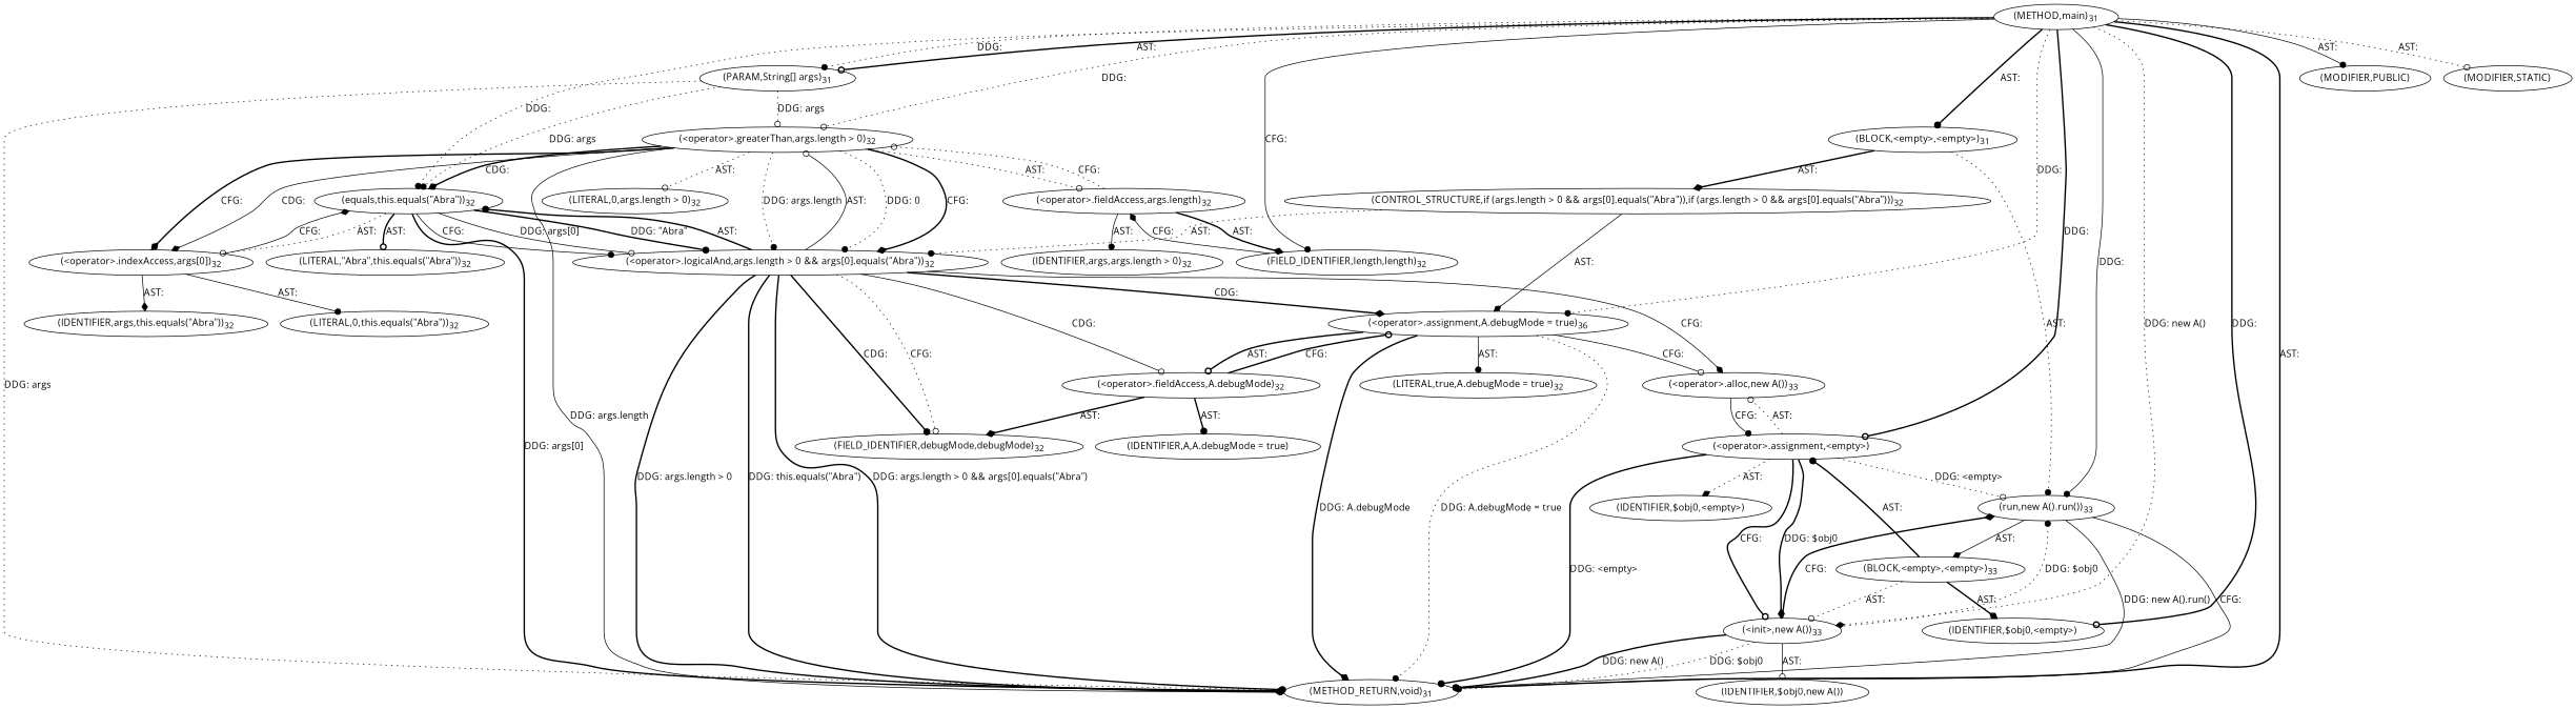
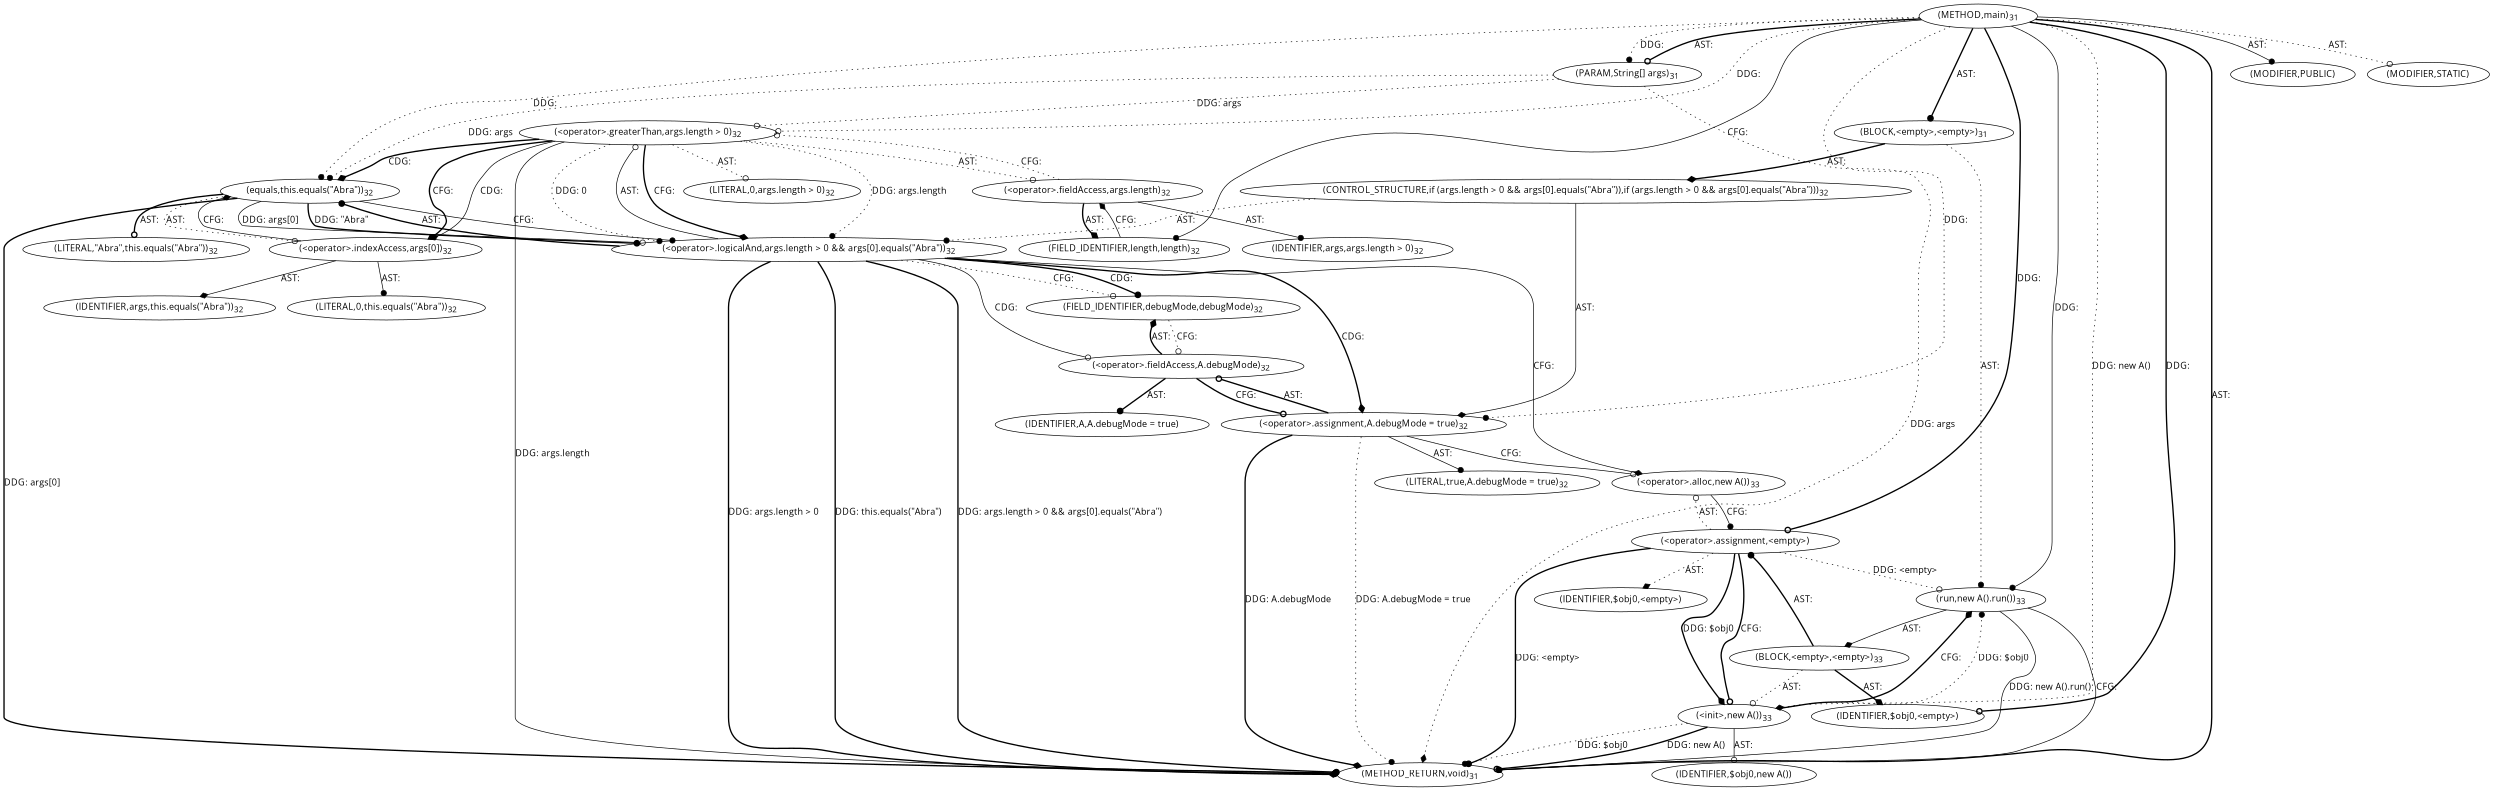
  digraph {
    fontname="Open Sans"
    node [fontname="Open Sans"]
    edge [arrowhead=dot fontname="Open Sans" style=bold]
    n1 [label=<(METHOD,main)<SUB>31</SUB>>]
    n2 [label=<(PARAM,String[] args)<SUB>31</SUB>>]
    n3 [label=<(BLOCK,&lt;empty&gt;,&lt;empty&gt;)<SUB>31</SUB>>]
    n4 [label=<(&lt;operator&gt;.greaterThan,args.length &gt; 0)<SUB>32</SUB>>]
    n5 [label=<(FIELD_IDENTIFIER,length,length)<SUB>32</SUB>>]
    n6 [label=<(equals,this.equals(&quot;Abra&quot;))<SUB>32</SUB>>]
-   n7 [label=<(&lt;operator&gt;.assignment,A.debugMode = true)<SUB>36</SUB>>]
+   n7 [label=<(&lt;operator&gt;.assignment,A.debugMode = true)<SUB>32</SUB>>]
    n8 [label=<(run,new A().run())<SUB>33</SUB>>]
    n9 [label=<(&lt;operator&gt;.assignment,&lt;empty&gt;)>]
    n10 [label=<(&lt;init&gt;,new A())<SUB>33</SUB>>]
    n11 [label=<(IDENTIFIER,$obj0,&lt;empty&gt;)>]
    n12 [label=<(MODIFIER,PUBLIC)>]
    n13 [label=<(MODIFIER,STATIC)>]
    n14 [label=<(METHOD_RETURN,void)<SUB>31</SUB>>]
    n15 [label=<(CONTROL_STRUCTURE,if (args.length &gt; 0 &amp;&amp; args[0].equals(&quot;Abra&quot;)),if (args.length &gt; 0 &amp;&amp; args[0].equals(&quot;Abra&quot;)))<SUB>32</SUB>>]
    n16 [label=<(&lt;operator&gt;.logicalAnd,args.length &gt; 0 &amp;&amp; args[0].equals(&quot;Abra&quot;))<SUB>32</SUB>>]
    n17 [label=<(&lt;operator&gt;.fieldAccess,args.length)<SUB>32</SUB>>]
    n18 [label=<(LITERAL,0,args.length &gt; 0)<SUB>32</SUB>>]
    n19 [label=<(&lt;operator&gt;.indexAccess,args[0])<SUB>32</SUB>>]
    n20 [label=<(LITERAL,&quot;Abra&quot;,this.equals(&quot;Abra&quot;))<SUB>32</SUB>>]
    n21 [label=<(&lt;operator&gt;.fieldAccess,A.debugMode)<SUB>32</SUB>>]
    n22 [label=<(&lt;operator&gt;.alloc,new A())<SUB>33</SUB>>]
    n23 [label=<(LITERAL,true,A.debugMode = true)<SUB>32</SUB>>]
    n24 [label=<(BLOCK,&lt;empty&gt;,&lt;empty&gt;)<SUB>33</SUB>>]
    n25 [label=<(IDENTIFIER,$obj0,&lt;empty&gt;)>]
    n26 [label=<(IDENTIFIER,$obj0,new A())>]
    n27 [label=<(FIELD_IDENTIFIER,debugMode,debugMode)<SUB>32</SUB>>]
    n28 [label=<(IDENTIFIER,A,A.debugMode = true)>]
    n29 [label=<(IDENTIFIER,args,args.length &gt; 0)<SUB>32</SUB>>]
    n30 [label=<(IDENTIFIER,args,this.equals(&quot;Abra&quot;))<SUB>32</SUB>>]
    n31 [label=<(LITERAL,0,this.equals(&quot;Abra&quot;))<SUB>32</SUB>>]
    n1 -> n2 [arrowhead=odot label="AST: "]
    n1 -> n2 [label="DDG: " style=dotted]
    n1 -> n3 [label="AST: "]
    n1 -> n4 [arrowhead=odot label="DDG: " style=dotted]
    n1 -> n5 [label="CFG: " style=solid]
    n1 -> n6 [label="DDG: " style=dotted]
    n1 -> n7 [label="DDG: " style=dotted]
    n1 -> n8 [label="DDG: " style=solid]
    n1 -> n9 [arrowhead=odot label="DDG: "]
    n1 -> n10 [arrowhead=diamond label="DDG: new A()" style=dotted]
    n1 -> n11 [arrowhead=odot label="DDG: "]
    n1 -> n12 [label="AST: " style=solid]
    n1 -> n13 [arrowhead=odot label="AST: " style=dotted]
    n1 -> n14 [label="AST: "]
    n2 -> n4 [arrowhead=odot label="DDG: args" style=dotted]
    n2 -> n6 [label="DDG: args" style=dotted]
    n2 -> n14 [arrowhead=diamond label="DDG: args" style=dotted]
    n3 -> n8 [label="AST: " style=dotted]
    n3 -> n15 [arrowhead=diamond label="AST: "]
    n4 -> n6 [arrowhead=diamond label="CDG: "]
    n4 -> n14 [label="DDG: args.length" style=solid]
    n4 -> n16 [arrowhead=diamond label="CFG: "]
    n4 -> n16 [label="DDG: args.length" style=dotted]
    n4 -> n16 [label="DDG: 0" style=dotted]
    n4 -> n17 [arrowhead=odot label="AST: " style=dotted]
    n4 -> n18 [arrowhead=odot label="AST: " style=dotted]
    n4 -> n19 [arrowhead=diamond label="CFG: "]
    n4 -> n19 [arrowhead=diamond label="CDG: " style=solid]
    n5 -> n17 [arrowhead=diamond label="CFG: " style=solid]
    n6 -> n14 [label="DDG: args[0]"]
    n6 -> n16 [label="CFG: " style=solid]
    n6 -> n16 [arrowhead=odot label="DDG: args[0]" style=solid]
    n6 -> n16 [label="DDG: &quot;Abra&quot;"]
    n6 -> n19 [arrowhead=odot label="AST: " style=dotted]
    n6 -> n20 [arrowhead=odot label="AST: "]
    n7 -> n14 [arrowhead=diamond label="DDG: A.debugMode"]
    n7 -> n14 [label="DDG: A.debugMode = true" style=dotted]
    n7 -> n21 [arrowhead=odot label="AST: "]
    n7 -> n22 [arrowhead=odot label="CFG: " style=solid]
    n7 -> n23 [label="AST: " style=solid]
    n8 -> n14 [arrowhead=odot label="CFG: " style=solid]
    n8 -> n14 [label="DDG: new A().run()" style=solid]
    n8 -> n24 [arrowhead=diamond label="AST: " style=solid]
    n9 -> n8 [arrowhead=odot label="DDG: &lt;empty&gt;" style=dotted]
    n9 -> n10 [arrowhead=odot label="CFG: "]
    n9 -> n10 [arrowhead=diamond label="DDG: $obj0"]
    n9 -> n14 [label="DDG: &lt;empty&gt;"]
    n9 -> n22 [arrowhead=odot label="AST: " style=dotted]
    n9 -> n25 [arrowhead=diamond label="AST: " style=dotted]
    n10 -> n8 [arrowhead=diamond label="CFG: "]
    n10 -> n8 [label="DDG: $obj0" style=dotted]
    n10 -> n14 [label="DDG: $obj0" style=dotted]
    n10 -> n14 [arrowhead=odot label="DDG: new A()"]
    n10 -> n26 [arrowhead=odot label="AST: " style=solid]
    n15 -> n7 [arrowhead=diamond label="AST: " style=solid]
    n15 -> n16 [label="AST: " style=dotted]
    n16 -> n4 [arrowhead=odot label="AST: " style=solid]
    n16 -> n6 [label="AST: "]
    n16 -> n7 [arrowhead=diamond label="CDG: "]
    n16 -> n14 [label="DDG: args.length &gt; 0"]
    n16 -> n14 [arrowhead=diamond label="DDG: this.equals(&quot;Abra&quot;)"]
    n16 -> n14 [label="DDG: args.length &gt; 0 &amp;&amp; args[0].equals(&quot;Abra&quot;)"]
    n16 -> n21 [arrowhead=odot label="CDG: " style=solid]
    n16 -> n22 [arrowhead=diamond label="CFG: " style=solid]
    n16 -> n27 [arrowhead=odot label="CFG: " style=dotted]
    n16 -> n27 [label="CDG: "]
    n17 -> n4 [arrowhead=odot label="CFG: " style=dotted]
    n17 -> n5 [arrowhead=diamond label="AST: "]
    n17 -> n29 [label="AST: " style=solid]
    n19 -> n6 [arrowhead=diamond label="CFG: " style=solid]
    n19 -> n30 [arrowhead=diamond label="AST: " style=solid]
    n19 -> n31 [label="AST: " style=solid]
    n21 -> n7 [arrowhead=odot label="CFG: "]
    n21 -> n27 [arrowhead=diamond label="AST: "]
    n21 -> n28 [label="AST: "]
    n22 -> n9 [label="CFG: " style=solid]
    n24 -> n9 [label="AST: "]
    n24 -> n10 [arrowhead=odot label="AST: " style=dotted]
    n24 -> n11 [arrowhead=diamond label="AST: "]
+   n27 -> n21 [arrowhead=odot label="CFG: " style=dotted]
  }
